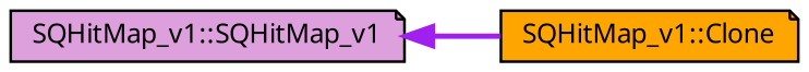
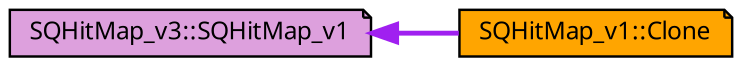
  digraph {
    rankdir=LR
    fontname="Noto Sans"
    node [color=black fontname="Noto Sans" fontsize=10 shape=note style=filled]
-   n1 [fillcolor=plum fontcolor=black height=0.2 label="SQHitMap_v1::SQHitMap_v1" width=0.4]
+   n1 [fillcolor=plum fontcolor=black height=0.2 label="SQHitMap_v3::SQHitMap_v1" width=0.4]
    n2 [height=0.2 label="SQHitMap_v1::Clone" width=0.4 fillcolor=orange]
    n1 -> n2 [color=purple dir=back fontname="Noto Sans" fontsize=10 labelfontname=FreeSans labelfontsize=10 style=bold]
  }
